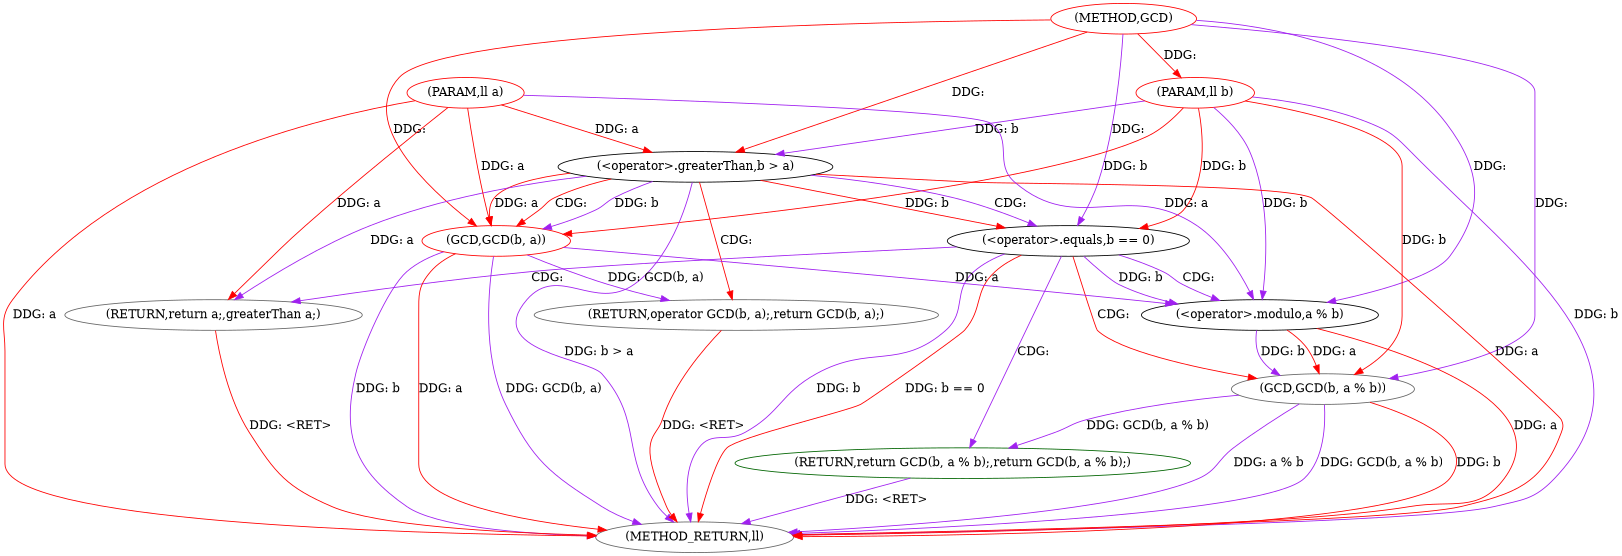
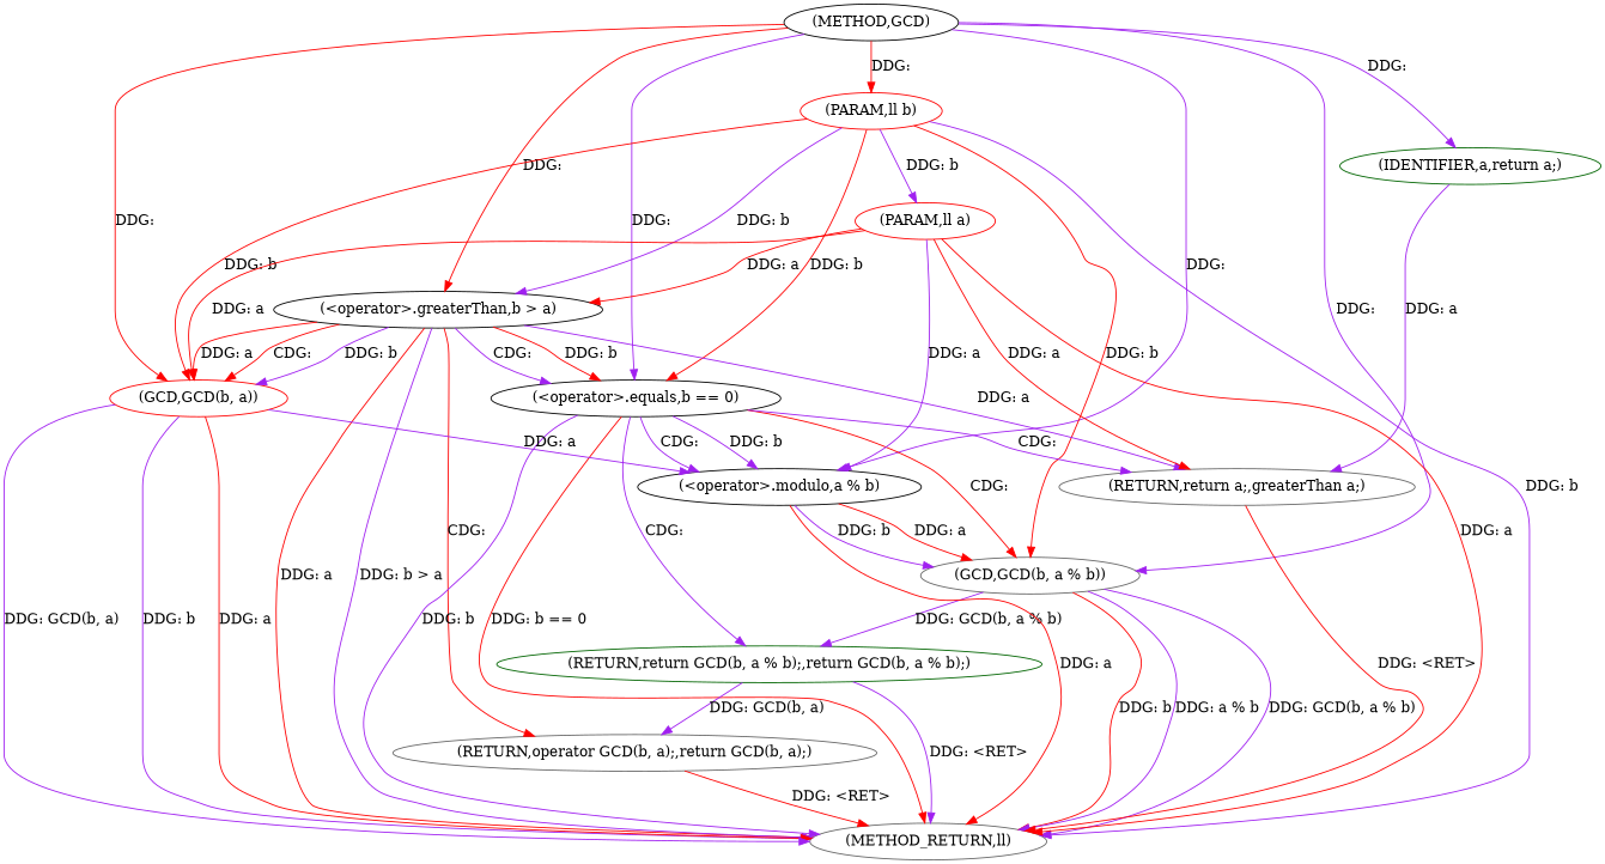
  digraph {
    node [color=black]
    edge [color=purple]
-   n1 [color=red label="(METHOD,GCD)"]
+   n1 [label="(METHOD,GCD)"]
    n2 [color=red label="(PARAM,ll b)"]
    n3 [label="(<operator>.greaterThan,b > a)"]
    n4 [label="(<operator>.equals,b == 0)"]
    n5 [color=gray40 label="(GCD,GCD(b, a % b))"]
    n6 [color=red label="(GCD,GCD(b, a))"]
+   n7 [color=darkgreen label="(IDENTIFIER,a,return a;)"]
    n8 [label="(<operator>.modulo,a % b)"]
    n9 [color=red label="(PARAM,ll a)"]
    n10 [color=gray40 label="(METHOD_RETURN,ll)"]
    n11 [color=gray40 label="(RETURN,return a;,greaterThan a;)"]
    n12 [color=gray40 label="(RETURN,operator GCD(b, a);,return GCD(b, a);)"]
    n13 [color=darkgreen label="(RETURN,return GCD(b, a % b);,return GCD(b, a % b);)"]
    n1 -> n2 [color=red label="DDG: "]
    n1 -> n3 [color=red label="DDG: "]
    n1 -> n4 [label="DDG: "]
    n1 -> n5 [label="DDG: "]
    n1 -> n6 [color=red label="DDG: "]
+   n1 -> n7 [label="DDG: "]
    n1 -> n8 [label="DDG: "]
    n2 -> n3 [label="DDG: b"]
    n2 -> n4 [color=red label="DDG: b"]
    n2 -> n5 [color=red label="DDG: b"]
    n2 -> n6 [color=red label="DDG: b"]
-   n2 -> n8 [label="DDG: b"]
+   n2 -> n9 [label="DDG: b"]
    n2 -> n10 [label="DDG: b"]
    n3 -> n4 [color=red label="DDG: b"]
    n3 -> n4 [label="CDG: "]
    n3 -> n6 [label="DDG: b"]
    n3 -> n6 [color=red label="DDG: a"]
    n3 -> n6 [color=red label="CDG: "]
    n3 -> n10 [color=red label="DDG: a"]
    n3 -> n10 [label="DDG: b > a"]
    n3 -> n11 [label="DDG: a"]
    n3 -> n12 [color=red label="CDG: "]
    n4 -> n5 [color=red label="CDG: "]
    n4 -> n8 [label="DDG: b"]
    n4 -> n8 [label="CDG: "]
    n4 -> n10 [label="DDG: b"]
    n4 -> n10 [color=red label="DDG: b == 0"]
    n4 -> n11 [label="CDG: "]
    n4 -> n13 [label="CDG: "]
    n5 -> n10 [color=red label="DDG: b"]
    n5 -> n10 [label="DDG: a % b"]
    n5 -> n10 [label="DDG: GCD(b, a % b)"]
    n5 -> n13 [label="DDG: GCD(b, a % b)"]
    n6 -> n8 [label="DDG: a"]
    n6 -> n10 [label="DDG: b"]
    n6 -> n10 [color=red label="DDG: a"]
    n6 -> n10 [label="DDG: GCD(b, a)"]
-   n6 -> n12 [label="DDG: GCD(b, a)"]
+   n13 -> n12 [label="DDG: GCD(b, a)"]
+   n7 -> n11 [label="DDG: a"]
    n8 -> n5 [label="DDG: b"]
    n8 -> n5 [color=red label="DDG: a"]
    n8 -> n10 [color=red label="DDG: a"]
    n9 -> n3 [color=red label="DDG: a"]
    n9 -> n6 [color=red label="DDG: a"]
    n9 -> n8 [label="DDG: a"]
    n9 -> n10 [color=red label="DDG: a"]
    n9 -> n11 [color=red label="DDG: a"]
    n11 -> n10 [color=red label="DDG: <RET>"]
    n12 -> n10 [color=red label="DDG: <RET>"]
    n13 -> n10 [label="DDG: <RET>"]
  }
